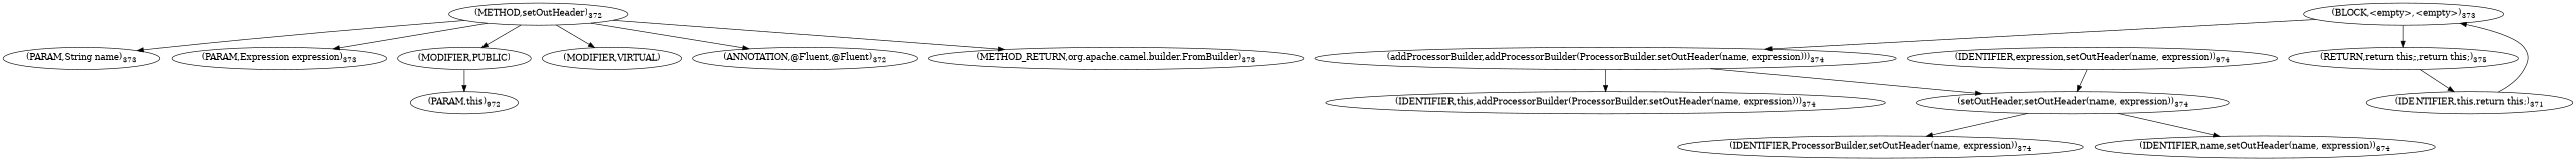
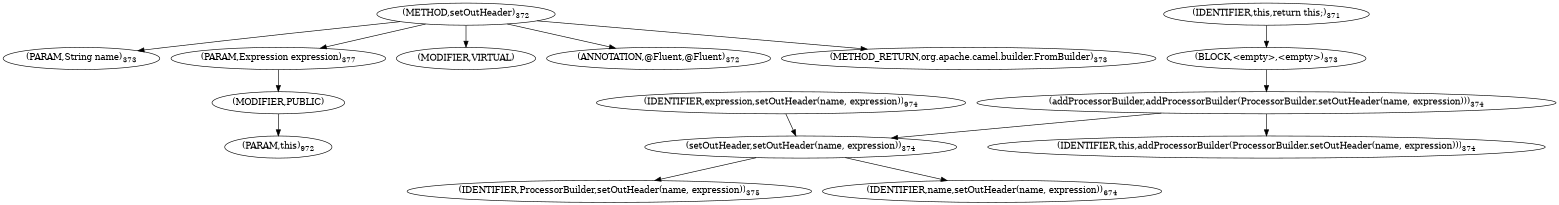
  digraph {
    n1 [label=<(METHOD,setOutHeader)<SUB>372</SUB>>]
    n2 [label=<(PARAM,String name)<SUB>373</SUB>>]
-   n3 [label=<(PARAM,Expression expression)<SUB>373</SUB>>]
+   n3 [label=<(PARAM,Expression expression)<SUB>377</SUB>>]
    n4 [label=<(MODIFIER,PUBLIC)>]
    n5 [label=<(MODIFIER,VIRTUAL)>]
    n6 [label=<(ANNOTATION,@Fluent,@Fluent)<SUB>372</SUB>>]
    n7 [label=<(METHOD_RETURN,org.apache.camel.builder.FromBuilder)<SUB>373</SUB>>]
    n8 [label=<(PARAM,this)<SUB>972</SUB>>]
    n9 [label=<(BLOCK,&lt;empty&gt;,&lt;empty&gt;)<SUB>373</SUB>>]
    n10 [label=<(addProcessorBuilder,addProcessorBuilder(ProcessorBuilder.setOutHeader(name, expression)))<SUB>374</SUB>>]
-   n11 [label=<(RETURN,return this;,return this;)<SUB>375</SUB>>]
    n12 [label=<(IDENTIFIER,this,addProcessorBuilder(ProcessorBuilder.setOutHeader(name, expression)))<SUB>374</SUB>>]
    n13 [label=<(setOutHeader,setOutHeader(name, expression))<SUB>374</SUB>>]
    n14 [label=<(IDENTIFIER,this,return this;)<SUB>371</SUB>>]
-   n15 [label=<(IDENTIFIER,ProcessorBuilder,setOutHeader(name, expression))<SUB>374</SUB>>]
+   n15 [label=<(IDENTIFIER,ProcessorBuilder,setOutHeader(name, expression))<SUB>375</SUB>>]
    n16 [label=<(IDENTIFIER,name,setOutHeader(name, expression))<SUB>674</SUB>>]
    n17 [label=<(IDENTIFIER,expression,setOutHeader(name, expression))<SUB>974</SUB>>]
    n1 -> n2
    n1 -> n3
-   n1 -> n4
+   n3 -> n4
    n1 -> n5
    n1 -> n6
    n1 -> n7
    n4 -> n8
    n9 -> n10
-   n9 -> n11
    n10 -> n12
    n10 -> n13
-   n11 -> n14
    n13 -> n15
    n13 -> n16
    n14 -> n9
    n17 -> n13
  }
